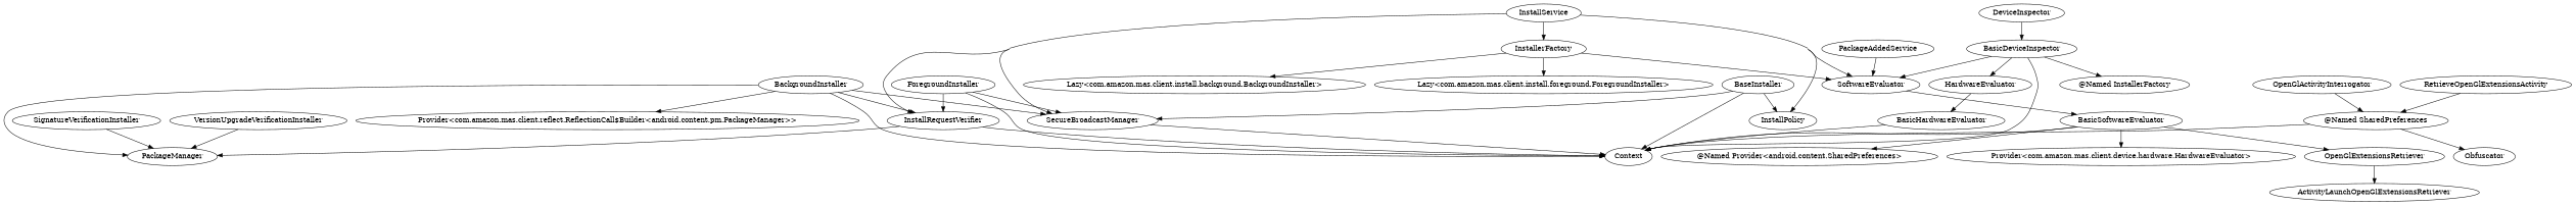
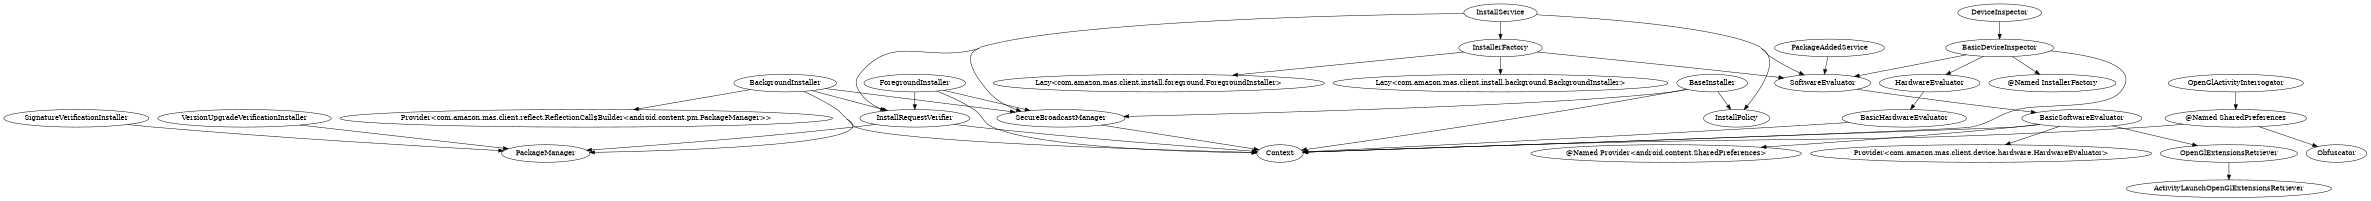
  digraph {
    concentrate=true
    n1 [label="@Named SharedPreferences"]
    Context
    Obfuscator
    n4 [label="Provider<com.amazon.mas.client.reflect.ReflectionCall$Builder<android.content.pm.PackageManager>>"]
    BackgroundInstaller
    InstallRequestVerifier
    PackageManager
    SecureBroadcastManager
    BaseInstaller
    InstallPolicy
    n11 [label="@Named InstallerFactory"]
    BasicDeviceInspector
    HardwareEvaluator
    SoftwareEvaluator
    BasicHardwareEvaluator
    BasicSoftwareEvaluator
    n17 [label="@Named Provider<android.content.SharedPreferences>"]
    n18 [label="Provider<com.amazon.mas.client.device.hardware.HardwareEvaluator>"]
    OpenGlExtensionsRetriever
    ActivityLaunchOpenGlExtensionsRetriever
    DeviceInspector
    ForegroundInstaller
    InstallService
    InstallerFactory
    n25 [label="Lazy<com.amazon.mas.client.install.background.BackgroundInstaller>"]
    n26 [label="Lazy<com.amazon.mas.client.install.foreground.ForegroundInstaller>"]
    OpenGlActivityInterrogator
    PackageAddedService
-   RetrieveOpenGlExtensionsActivity
    SignatureVerificationInstaller
    VersionUpgradeVerificationInstaller
    n1 -> Context
    n1 -> Obfuscator
    BackgroundInstaller -> Context
    BackgroundInstaller -> n4
    BackgroundInstaller -> InstallRequestVerifier
    BackgroundInstaller -> PackageManager
    BackgroundInstaller -> SecureBroadcastManager
    InstallRequestVerifier -> Context
    InstallRequestVerifier -> PackageManager
    SecureBroadcastManager -> Context
    BaseInstaller -> Context
    BaseInstaller -> SecureBroadcastManager
    BaseInstaller -> InstallPolicy
    BasicDeviceInspector -> Context
    BasicDeviceInspector -> n11
    BasicDeviceInspector -> HardwareEvaluator
    BasicDeviceInspector -> SoftwareEvaluator
    HardwareEvaluator -> BasicHardwareEvaluator
    SoftwareEvaluator -> BasicSoftwareEvaluator
    BasicHardwareEvaluator -> Context
    BasicSoftwareEvaluator -> Context
    BasicSoftwareEvaluator -> n17
    BasicSoftwareEvaluator -> n18
    BasicSoftwareEvaluator -> OpenGlExtensionsRetriever
    OpenGlExtensionsRetriever -> ActivityLaunchOpenGlExtensionsRetriever
    DeviceInspector -> BasicDeviceInspector
    ForegroundInstaller -> Context
    ForegroundInstaller -> InstallRequestVerifier
    ForegroundInstaller -> SecureBroadcastManager
    InstallService -> InstallRequestVerifier
    InstallService -> SecureBroadcastManager
    InstallService -> InstallPolicy
    InstallService -> SoftwareEvaluator
    InstallService -> InstallerFactory
    InstallerFactory -> SoftwareEvaluator
    InstallerFactory -> n25
    InstallerFactory -> n26
    OpenGlActivityInterrogator -> n1
    PackageAddedService -> SoftwareEvaluator
-   RetrieveOpenGlExtensionsActivity -> n1
    SignatureVerificationInstaller -> PackageManager
    VersionUpgradeVerificationInstaller -> PackageManager
  }
